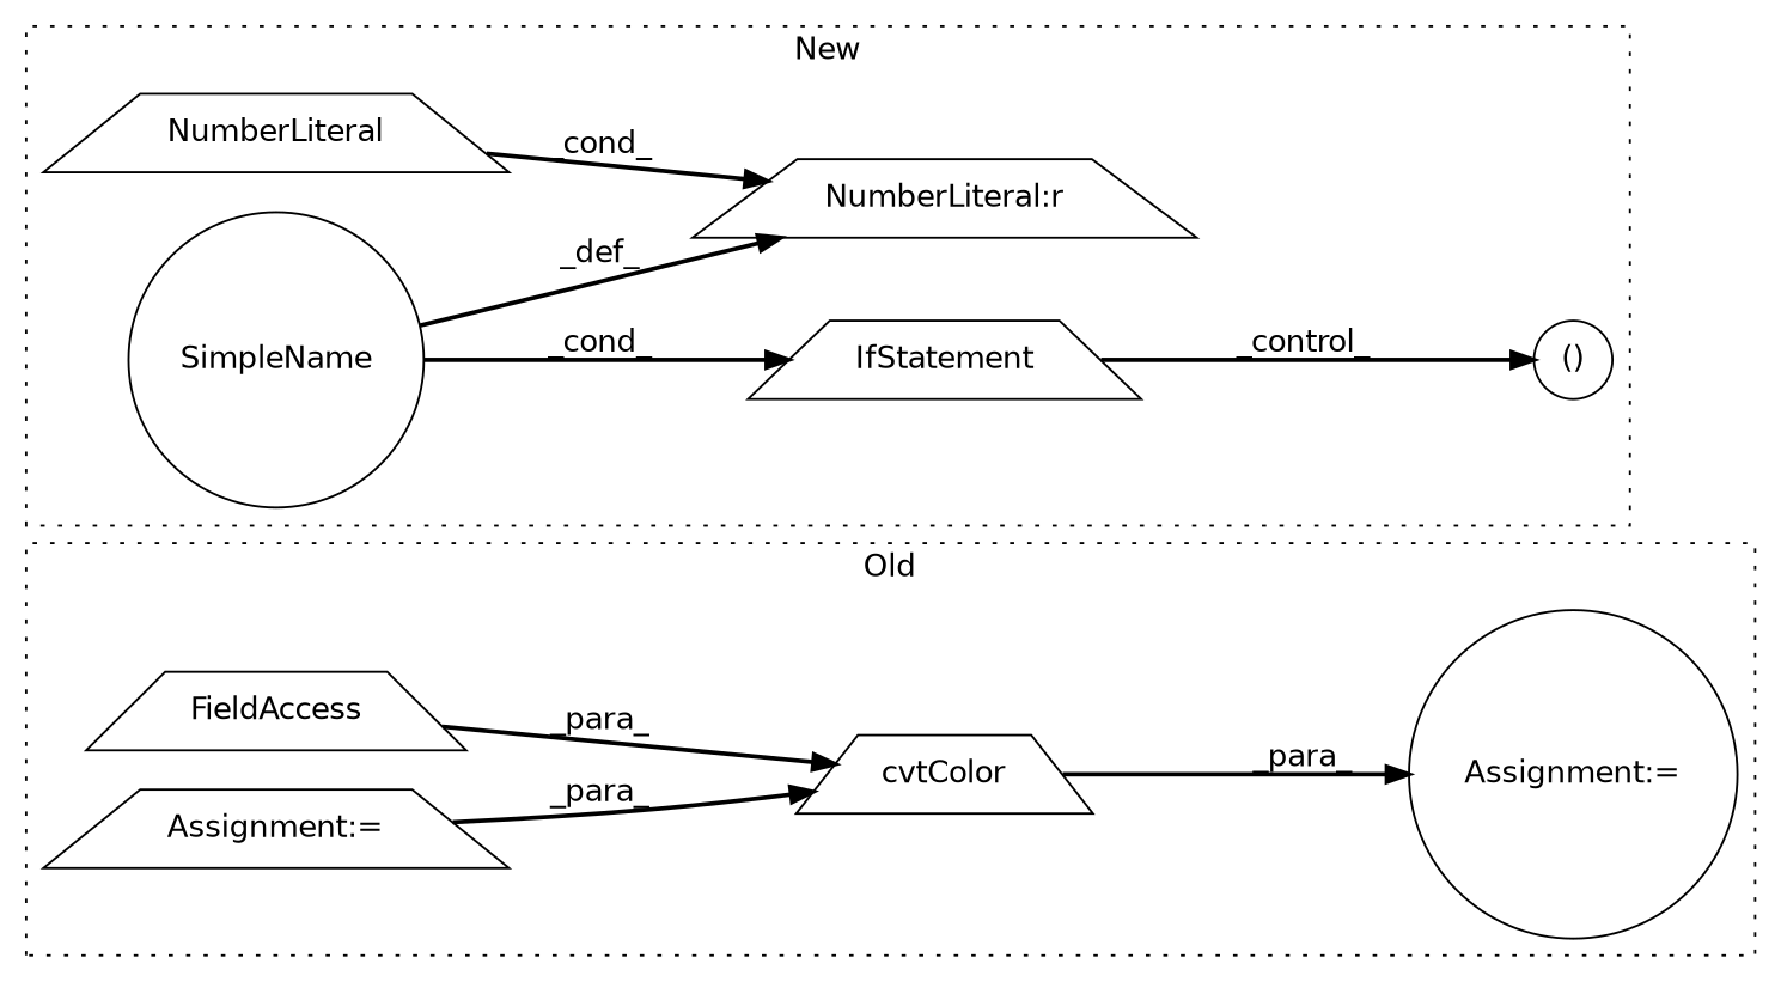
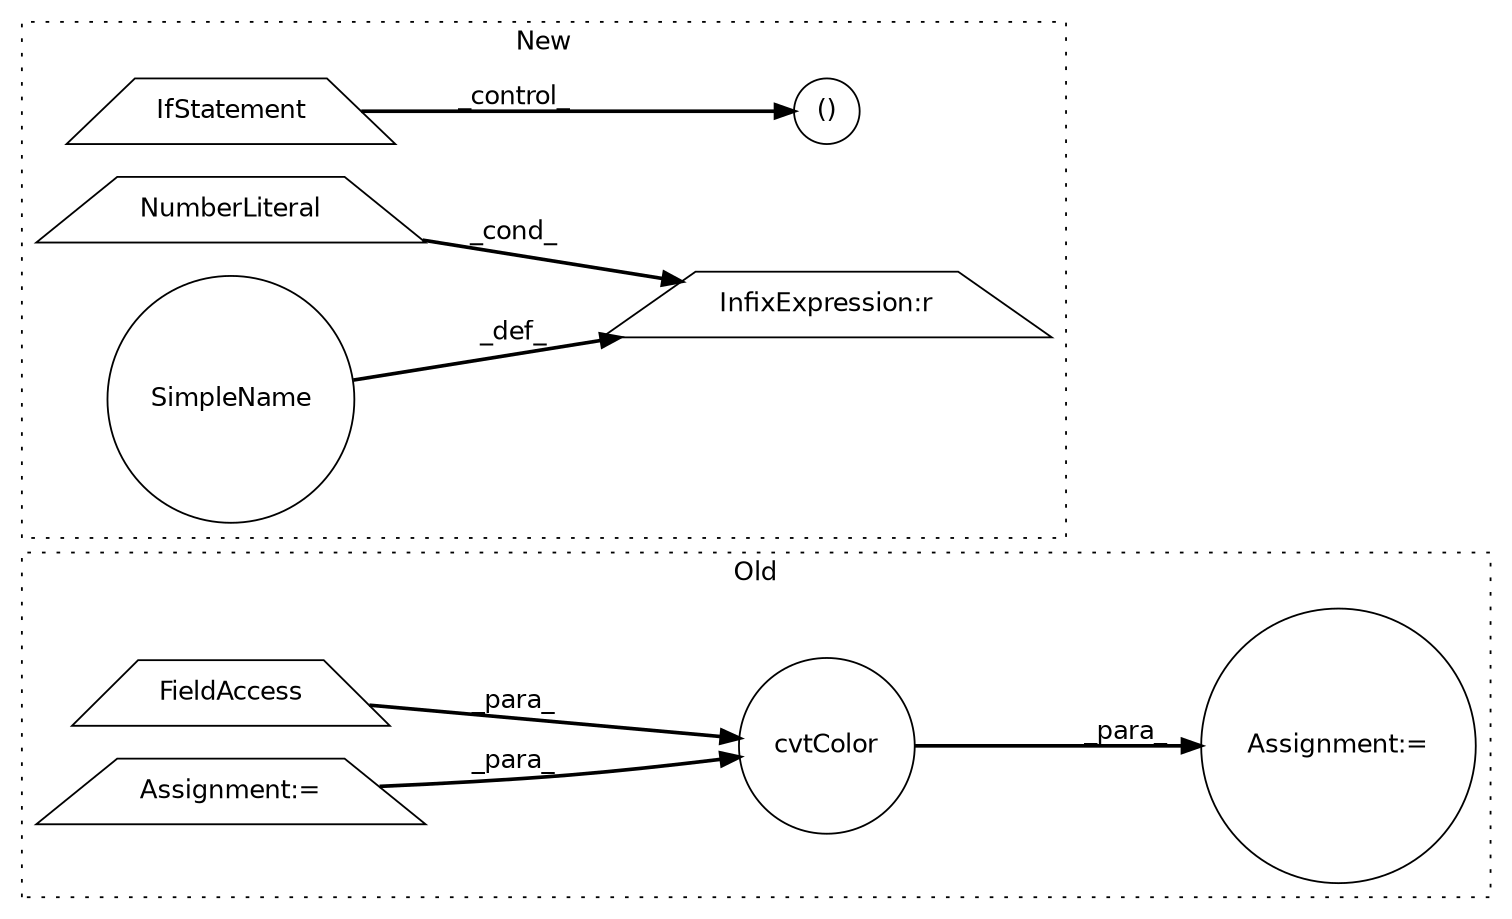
  digraph {
    fontname="DejaVu Sans"
    rankdir=LR
    node [a=7 fontname="DejaVu Sans" l=1 shape=trapezium]
    edge [fontname="DejaVu Sans" style=bold]
-   n1 [a=32 l="9,1" label=cvtColor s="6268,6301"]
+   n1 [a=32 l="9,1" label=cvtColor s="6268,6301" shape=circle]
    n2 [a=22 l=17 label=FieldAccess s=6284]
    n3 [label="Assignment:=" s=6263 shape=circle]
    n4 [label="Assignment:=" s=6223]
    n5 [a=25 l="4,2" label=IfStatement s="6418,6436"]
-   n6 [a=27 l=4 label="NumberLiteral:r" s=6431]
+   n6 [a=27 l=4 label="InfixExpression:r" s=6431]
    n7 [a=34 label=NumberLiteral s=6435]
    n8 [a=106 l=29 label="()" s=6550 shape=circle]
    n9 [a=42 label=SimpleName shape=circle l=""]
    subgraph cluster_1 {
      label=Old
      style=dotted
      n1
      n2
      n3
      n4
    }
    subgraph cluster_2 {
      label=New
      style=dotted
      n5
      n6
      n7
      n8
      n9
    }
    n1 -> n3 [label=_para_]
    n2 -> n1 [label=_para_]
    n4 -> n1 [label=_para_]
    n5 -> n8 [label=_control_]
    n7 -> n6 [label=_cond_]
-   n9 -> n5 [label=_cond_]
    n9 -> n6 [label=_def_]
  }
